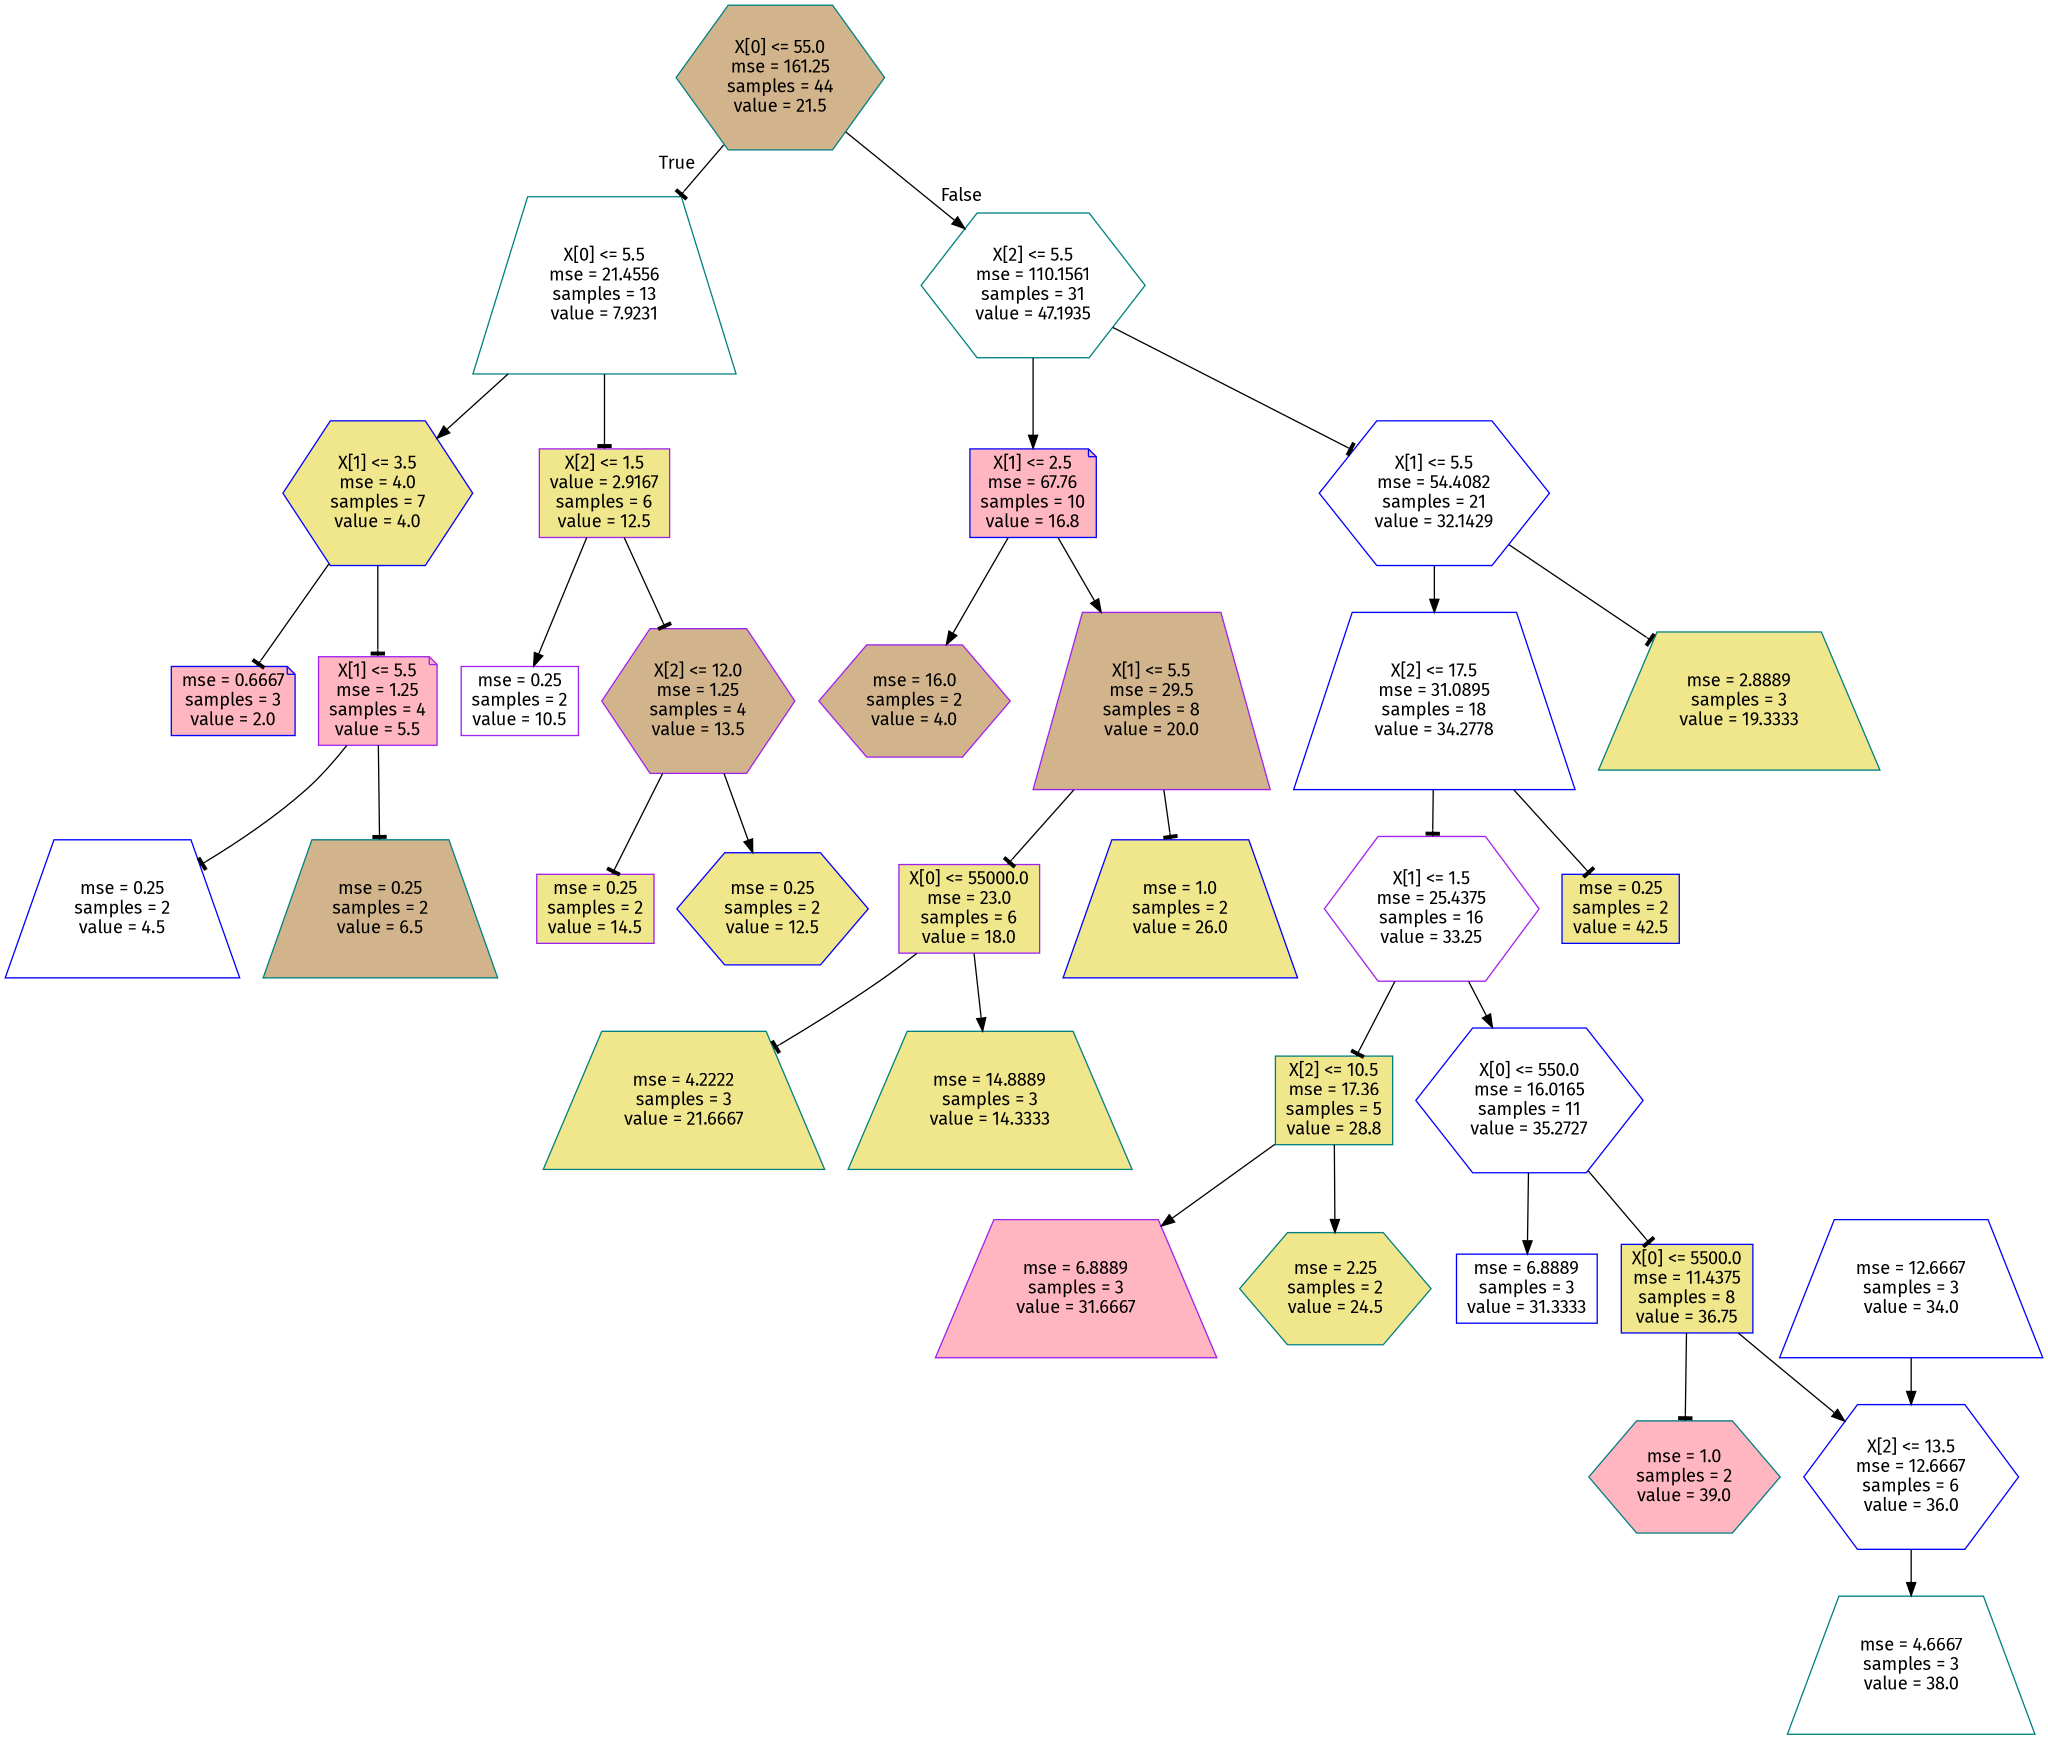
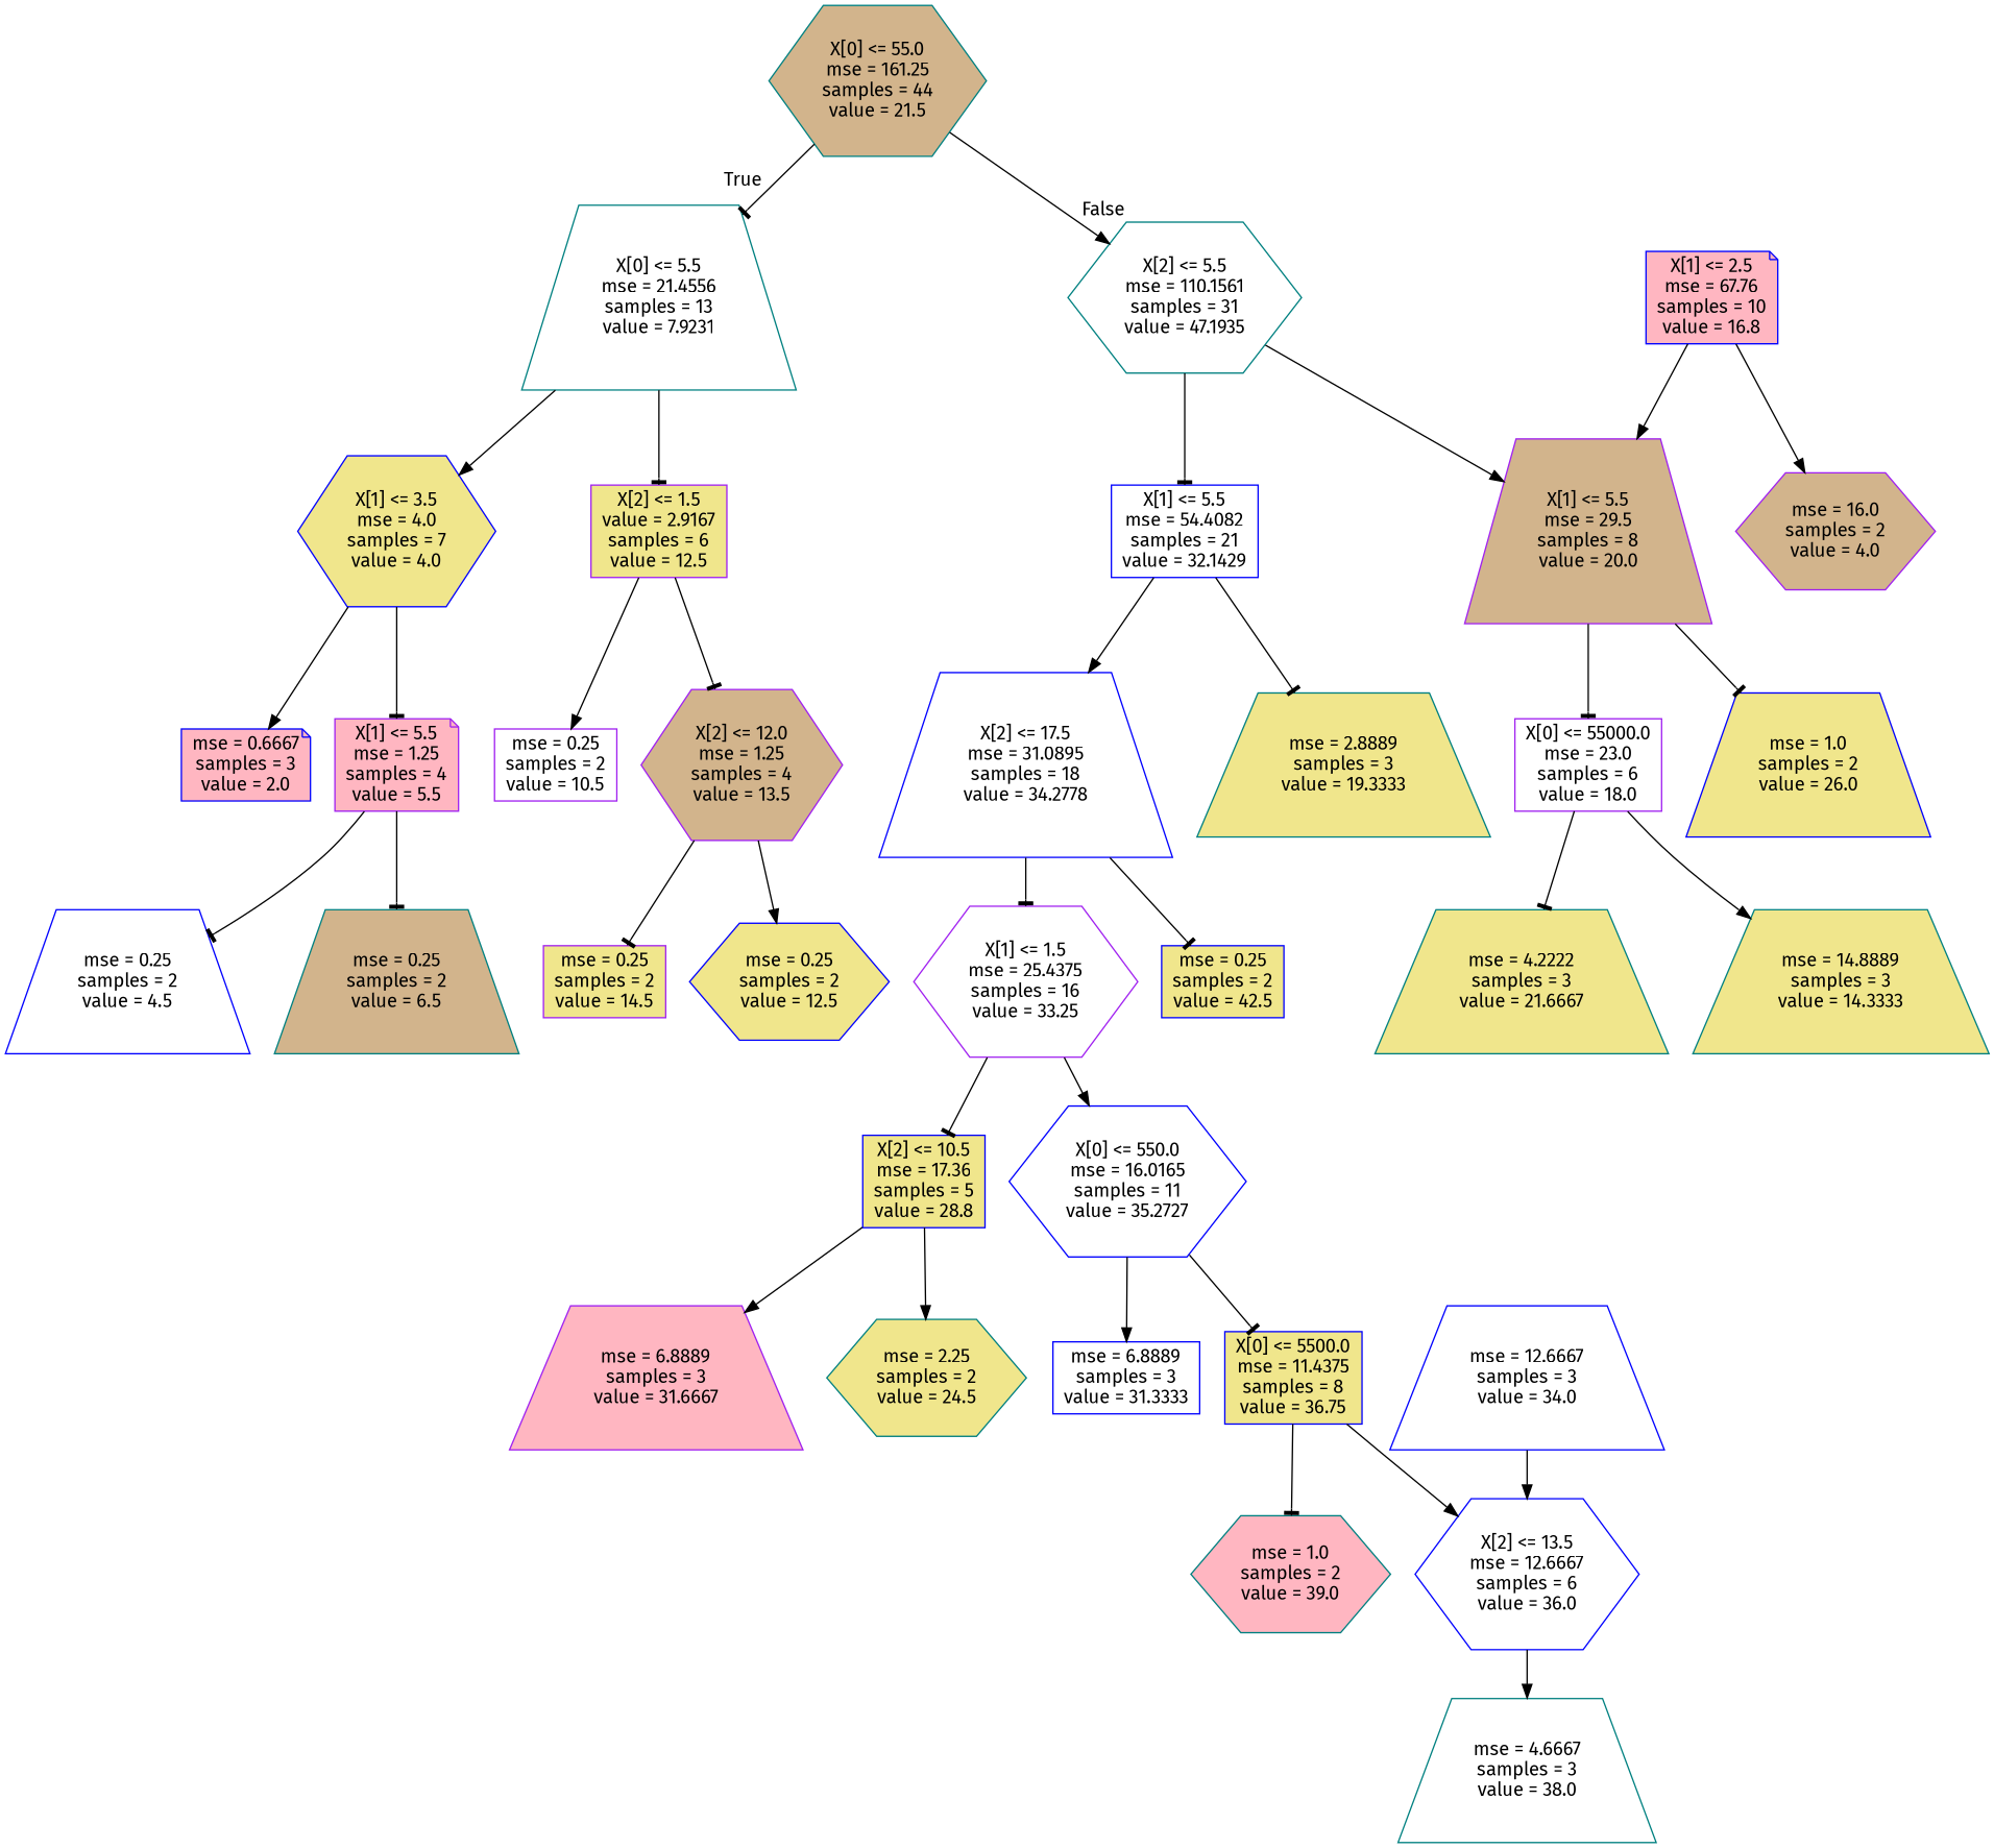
  digraph {
    fontname="Fira Sans"
    node [color=blue fillcolor=khaki fontname="Fira Sans" shape=trapezium style=filled]
    edge [arrowhead=tee fontname="Fira Sans"]
    n1 [color=teal fillcolor=tan label="X[0] <= 55.0\nmse = 161.25\nsamples = 44\nvalue = 21.5" shape=hexagon]
    n2 [color=teal fillcolor=white label="X[0] <= 5.5\nmse = 21.4556\nsamples = 13\nvalue = 7.9231"]
    n3 [color=teal fillcolor=white label="X[2] <= 5.5\nmse = 110.1561\nsamples = 31\nvalue = 47.1935" shape=hexagon]
    n4 [label="X[1] <= 3.5\nmse = 4.0\nsamples = 7\nvalue = 4.0" shape=hexagon]
    n5 [color=purple label="X[2] <= 1.5\nvalue = 2.9167\nsamples = 6\nvalue = 12.5" shape=box]
    n6 [fillcolor=lightpink label="X[1] <= 2.5\nmse = 67.76\nsamples = 10\nvalue = 16.8" shape=note]
-   n7 [fillcolor=white label="X[1] <= 5.5\nmse = 54.4082\nsamples = 21\nvalue = 32.1429" shape=hexagon]
+   n7 [fillcolor=white label="X[1] <= 5.5\nmse = 54.4082\nsamples = 21\nvalue = 32.1429" shape=box]
    n8 [fillcolor=lightpink label="mse = 0.6667\nsamples = 3\nvalue = 2.0" shape=note]
    n9 [color=purple fillcolor=lightpink label="X[1] <= 5.5\nmse = 1.25\nsamples = 4\nvalue = 5.5" shape=note]
    n10 [color=purple fillcolor=white label="mse = 0.25\nsamples = 2\nvalue = 10.5" shape=box]
    n11 [color=purple fillcolor=tan label="X[2] <= 12.0\nmse = 1.25\nsamples = 4\nvalue = 13.5" shape=hexagon]
    n12 [fillcolor=white label="mse = 0.25\nsamples = 2\nvalue = 4.5"]
    n13 [color=teal fillcolor=tan label="mse = 0.25\nsamples = 2\nvalue = 6.5"]
    n14 [color=purple label="mse = 0.25\nsamples = 2\nvalue = 14.5" shape=box]
    n15 [label="mse = 0.25\nsamples = 2\nvalue = 12.5" shape=hexagon]
    n16 [color=purple fillcolor=tan label="mse = 16.0\nsamples = 2\nvalue = 4.0" shape=hexagon]
    n17 [color=purple fillcolor=tan label="X[1] <= 5.5\nmse = 29.5\nsamples = 8\nvalue = 20.0"]
    n18 [fillcolor=white label="X[2] <= 17.5\nmse = 31.0895\nsamples = 18\nvalue = 34.2778"]
    n19 [color=teal label="mse = 2.8889\nsamples = 3\nvalue = 19.3333"]
-   n20 [color=purple label="X[0] <= 55000.0\nmse = 23.0\nsamples = 6\nvalue = 18.0" shape=box]
+   n20 [color=purple fillcolor=white label="X[0] <= 55000.0\nmse = 23.0\nsamples = 6\nvalue = 18.0" shape=box]
    n21 [label="mse = 1.0\nsamples = 2\nvalue = 26.0"]
    n22 [color=teal label="mse = 4.2222\nsamples = 3\nvalue = 21.6667"]
    n23 [color=teal label="mse = 14.8889\nsamples = 3\nvalue = 14.3333"]
    n24 [color=purple fillcolor=white label="X[1] <= 1.5\nmse = 25.4375\nsamples = 16\nvalue = 33.25" shape=hexagon]
    n25 [label="mse = 0.25\nsamples = 2\nvalue = 42.5" shape=box]
-   n26 [color=teal label="X[2] <= 10.5\nmse = 17.36\nsamples = 5\nvalue = 28.8" shape=box]
+   n26 [label="X[2] <= 10.5\nmse = 17.36\nsamples = 5\nvalue = 28.8" shape=box]
    n27 [fillcolor=white label="X[0] <= 550.0\nmse = 16.0165\nsamples = 11\nvalue = 35.2727" shape=hexagon]
    n28 [color=purple fillcolor=lightpink label="mse = 6.8889\nsamples = 3\nvalue = 31.6667"]
    n29 [color=teal label="mse = 2.25\nsamples = 2\nvalue = 24.5" shape=hexagon]
    n30 [fillcolor=white label="mse = 6.8889\nsamples = 3\nvalue = 31.3333" shape=box]
    n31 [label="X[0] <= 5500.0\nmse = 11.4375\nsamples = 8\nvalue = 36.75" shape=box]
    n32 [color=teal fillcolor=lightpink label="mse = 1.0\nsamples = 2\nvalue = 39.0" shape=hexagon]
    n33 [fillcolor=white label="X[2] <= 13.5\nmse = 12.6667\nsamples = 6\nvalue = 36.0" shape=hexagon]
    n34 [color=teal fillcolor=white label="mse = 4.6667\nsamples = 3\nvalue = 38.0"]
    n35 [fillcolor=white label="mse = 12.6667\nsamples = 3\nvalue = 34.0"]
    n1 -> n2 [headlabel=True labelangle=45 labeldistance=2.5]
    n1 -> n3 [arrowhead=normal headlabel=False labelangle=-45 labeldistance=2.5]
    n2 -> n4 [arrowhead=normal]
    n2 -> n5
-   n3 -> n6 [arrowhead=normal]
+   n3 -> n17 [arrowhead=normal]
    n3 -> n7
-   n4 -> n8
+   n4 -> n8 [arrowhead=normal]
    n4 -> n9
    n5 -> n10 [arrowhead=normal]
    n5 -> n11
    n6 -> n16 [arrowhead=normal]
    n6 -> n17 [arrowhead=normal]
    n7 -> n18 [arrowhead=normal]
    n7 -> n19
    n9 -> n12
    n9 -> n13
    n11 -> n14
    n11 -> n15 [arrowhead=normal]
    n17 -> n20
    n17 -> n21
    n18 -> n24
    n18 -> n25
    n20 -> n22
    n20 -> n23 [arrowhead=normal]
    n24 -> n26
    n24 -> n27 [arrowhead=normal]
    n26 -> n28 [arrowhead=normal]
    n26 -> n29 [arrowhead=normal]
    n27 -> n30 [arrowhead=normal]
    n27 -> n31
    n31 -> n32
    n31 -> n33 [arrowhead=normal]
    n33 -> n34 [arrowhead=normal]
    n35 -> n33 [arrowhead=normal]
  }
